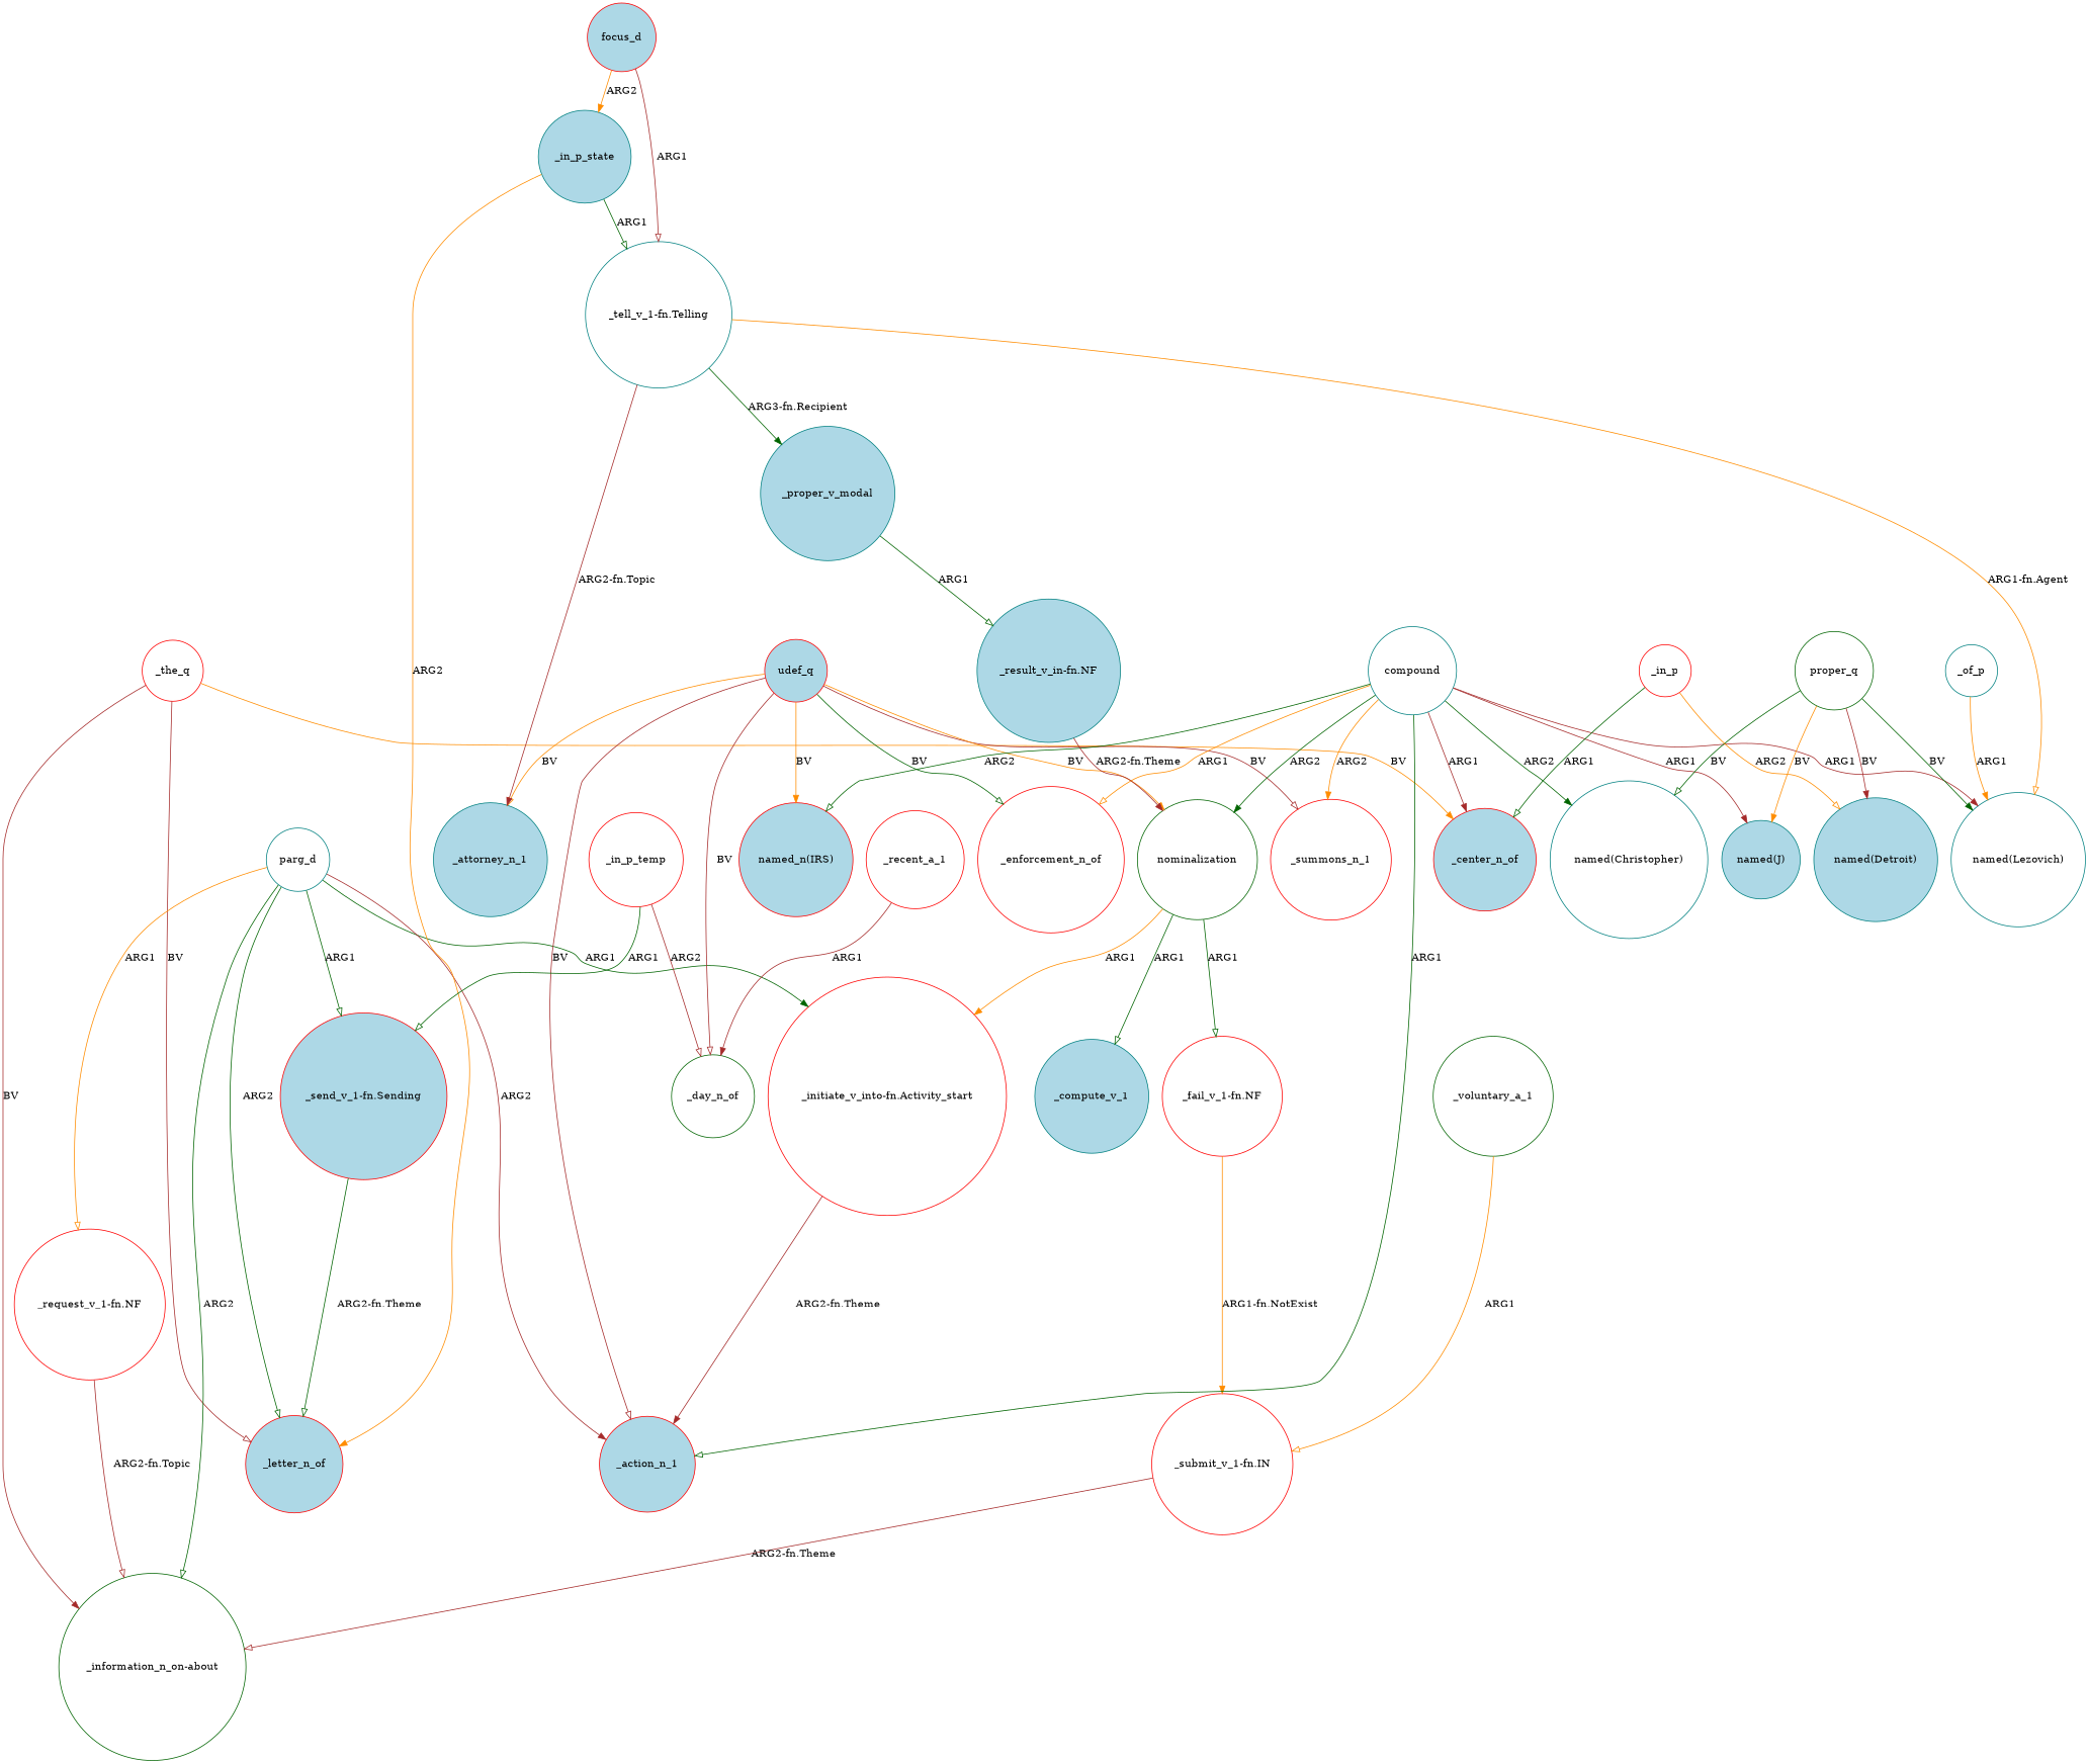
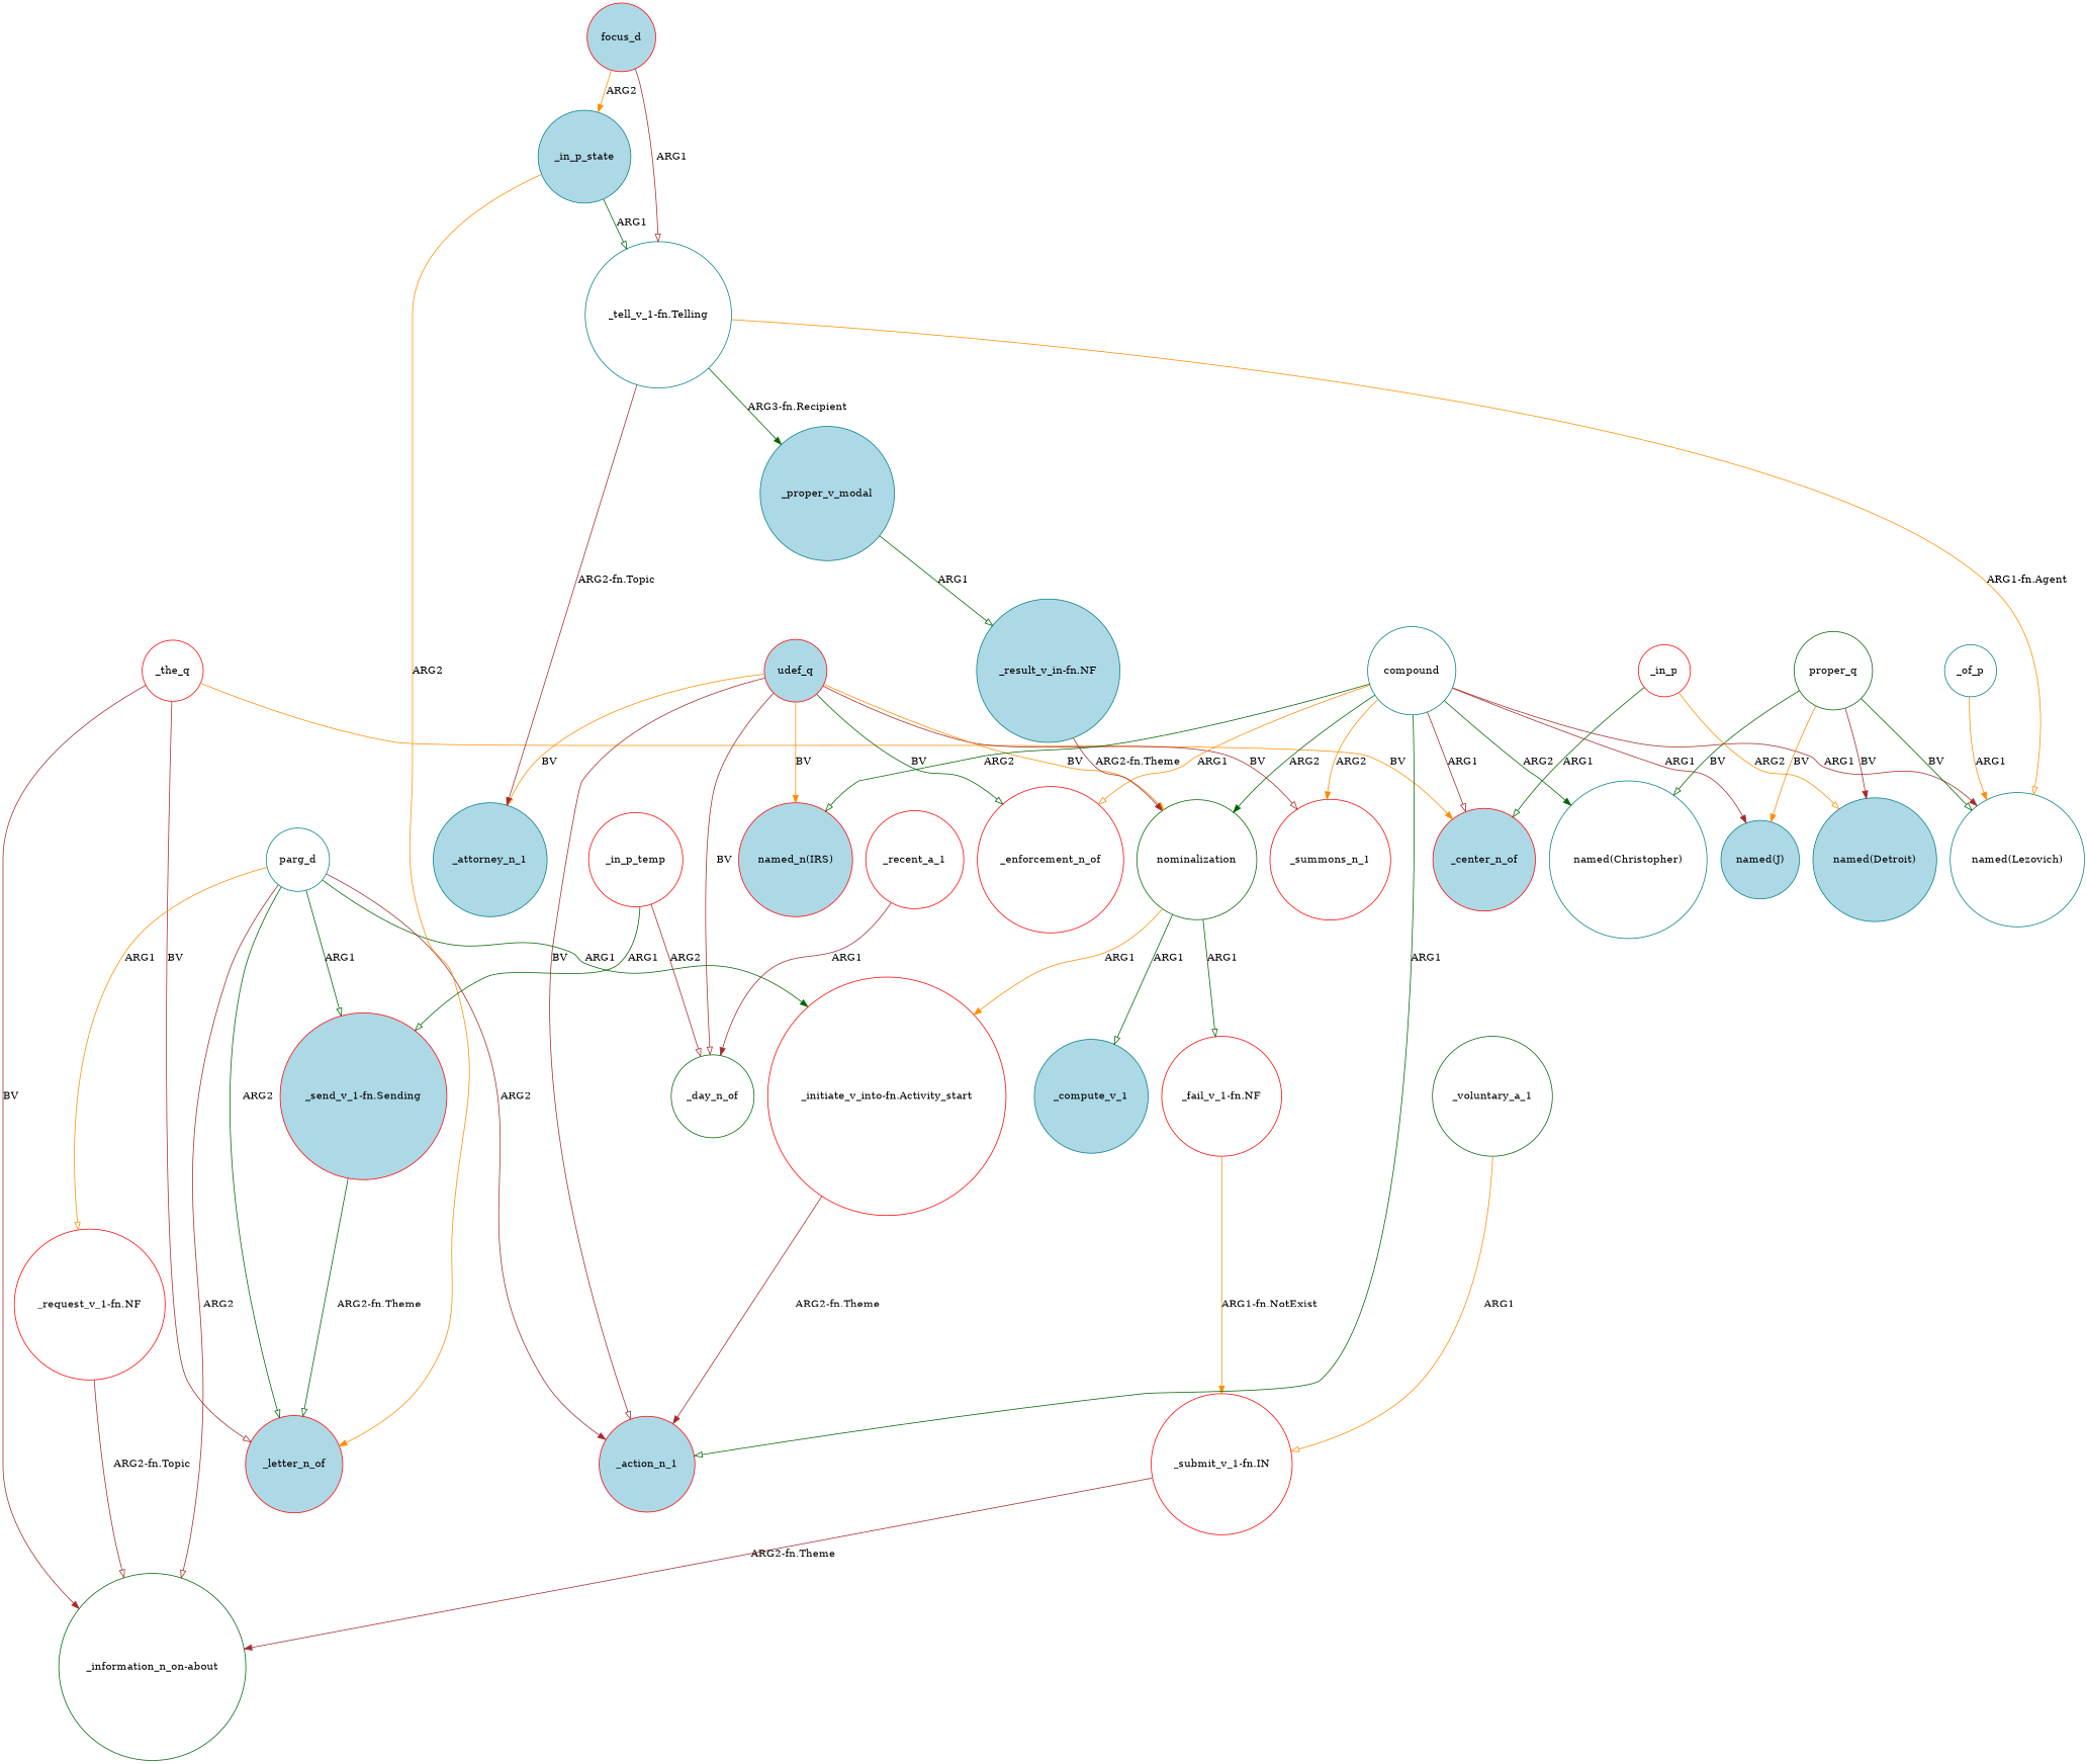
  digraph {
    node [color=red fillcolor=white shape=circle style=filled]
    edge [arrowhead=onormal color=darkgreen]
    _center_n_of [fillcolor=lightblue]
    _the_q
    _letter_n_of [fillcolor=lightblue]
    "_information_n_on-about" [color=darkgreen]
    parg_d [color=teal]
    "_request_v_1-fn.NF"
    "_initiate_v_into-fn.Activity_start"
    _action_n_1 [fillcolor=lightblue]
    "_send_v_1-fn.Sending" [fillcolor=lightblue]
    udef_q [fillcolor=lightblue]
    _summons_n_1
    nominalization [color=darkgreen]
    _day_n_of [color=darkgreen]
    _enforcement_n_of
    _attorney_n_1 [color=teal fillcolor=lightblue]
    "named_n(IRS)" [fillcolor=lightblue]
    "_fail_v_1-fn.NF"
    _compute_v_1 [color=teal fillcolor=lightblue]
    _of_p [color=teal]
    "named(Lezovich)" [color=teal]
    "_submit_v_1-fn.IN"
    compound [color=teal]
    "named(Christopher)" [color=teal]
    "named(J)" [color=teal fillcolor=lightblue]
    _voluntary_a_1 [color=darkgreen]
    n26 [color=teal fillcolor=lightblue label=_proper_v_modal]
    "_result_v_in-fn.NF" [color=teal fillcolor=lightblue]
    focus_d [fillcolor=lightblue]
    _in_p_state [color=teal fillcolor=lightblue]
    "_tell_v_1-fn.Telling" [color=teal]
    proper_q [color=darkgreen]
    "named(Detroit)" [color=teal fillcolor=lightblue]
    _in_p
    _recent_a_1
    _in_p_temp
    _the_q -> _center_n_of [arrowhead=normal color=darkorange label=BV]
    _the_q -> _letter_n_of [color=brown label=BV]
    _the_q -> "_information_n_on-about" [arrowhead=normal color=brown label=BV]
    parg_d -> _letter_n_of [label=ARG2]
-   parg_d -> "_information_n_on-about" [label=ARG2]
+   parg_d -> "_information_n_on-about" [color=brown label=ARG2]
    parg_d -> "_request_v_1-fn.NF" [color=darkorange label=ARG1]
    parg_d -> "_initiate_v_into-fn.Activity_start" [arrowhead=normal label=ARG1]
    parg_d -> _action_n_1 [arrowhead=normal color=brown label=ARG2]
    parg_d -> "_send_v_1-fn.Sending" [label=ARG1]
    "_request_v_1-fn.NF" -> "_information_n_on-about" [color=brown label="ARG2-fn.Topic"]
    "_initiate_v_into-fn.Activity_start" -> _action_n_1 [arrowhead=normal color=brown label="ARG2-fn.Theme"]
    "_send_v_1-fn.Sending" -> _letter_n_of [label="ARG2-fn.Theme"]
    udef_q -> _action_n_1 [color=brown label=BV]
    udef_q -> _summons_n_1 [color=brown label=BV]
    udef_q -> nominalization [arrowhead=normal color=darkorange label=BV]
    udef_q -> _day_n_of [color=brown label=BV]
    udef_q -> _enforcement_n_of [label=BV]
    udef_q -> _attorney_n_1 [color=darkorange label=BV]
    udef_q -> "named_n(IRS)" [arrowhead=normal color=darkorange label=BV]
    nominalization -> "_initiate_v_into-fn.Activity_start" [arrowhead=normal color=darkorange label=ARG1]
    nominalization -> "_fail_v_1-fn.NF" [label=ARG1]
    nominalization -> _compute_v_1 [label=ARG1]
    "_fail_v_1-fn.NF" -> "_submit_v_1-fn.IN" [arrowhead=normal color=darkorange label="ARG1-fn.NotExist"]
    _of_p -> "named(Lezovich)" [arrowhead=normal color=darkorange label=ARG1]
-   "_submit_v_1-fn.IN" -> "_information_n_on-about" [color=brown label="ARG2-fn.Theme"]
-   compound -> _center_n_of [arrowhead=normal color=brown label=ARG1]
+   "_submit_v_1-fn.IN" -> "_information_n_on-about" [arrowhead=normal color=brown label="ARG2-fn.Theme"]
+   compound -> _center_n_of [color=brown label=ARG1]
    compound -> _action_n_1 [label=ARG1]
    compound -> _summons_n_1 [arrowhead=normal color=darkorange label=ARG2]
    compound -> nominalization [arrowhead=normal label=ARG2]
    compound -> _enforcement_n_of [color=darkorange label=ARG1]
    compound -> "named_n(IRS)" [label=ARG2]
    compound -> "named(Lezovich)" [arrowhead=normal color=brown label=ARG1]
    compound -> "named(Christopher)" [arrowhead=normal label=ARG2]
    compound -> "named(J)" [arrowhead=normal color=brown label=ARG1]
    _voluntary_a_1 -> "_submit_v_1-fn.IN" [color=darkorange label=ARG1]
    n26 -> "_result_v_in-fn.NF" [label=ARG1]
    "_result_v_in-fn.NF" -> nominalization [arrowhead=normal color=brown label="ARG2-fn.Theme"]
    focus_d -> _in_p_state [arrowhead=normal color=darkorange label=ARG2]
    focus_d -> "_tell_v_1-fn.Telling" [color=brown label=ARG1]
    _in_p_state -> _letter_n_of [arrowhead=normal color=darkorange label=ARG2]
    _in_p_state -> "_tell_v_1-fn.Telling" [label=ARG1]
    "_tell_v_1-fn.Telling" -> _attorney_n_1 [arrowhead=normal color=brown label="ARG2-fn.Topic"]
    "_tell_v_1-fn.Telling" -> "named(Lezovich)" [color=darkorange label="ARG1-fn.Agent"]
    "_tell_v_1-fn.Telling" -> n26 [arrowhead=normal label="ARG3-fn.Recipient"]
-   proper_q -> "named(Lezovich)" [arrowhead=normal label=BV]
+   proper_q -> "named(Lezovich)" [label=BV]
    proper_q -> "named(Christopher)" [label=BV]
    proper_q -> "named(J)" [arrowhead=normal color=darkorange label=BV]
    proper_q -> "named(Detroit)" [arrowhead=normal color=brown label=BV]
    _in_p -> _center_n_of [label=ARG1]
    _in_p -> "named(Detroit)" [color=darkorange label=ARG2]
    _recent_a_1 -> _day_n_of [arrowhead=normal color=brown label=ARG1]
    _in_p_temp -> "_send_v_1-fn.Sending" [label=ARG1]
    _in_p_temp -> _day_n_of [color=brown label=ARG2]
  }
